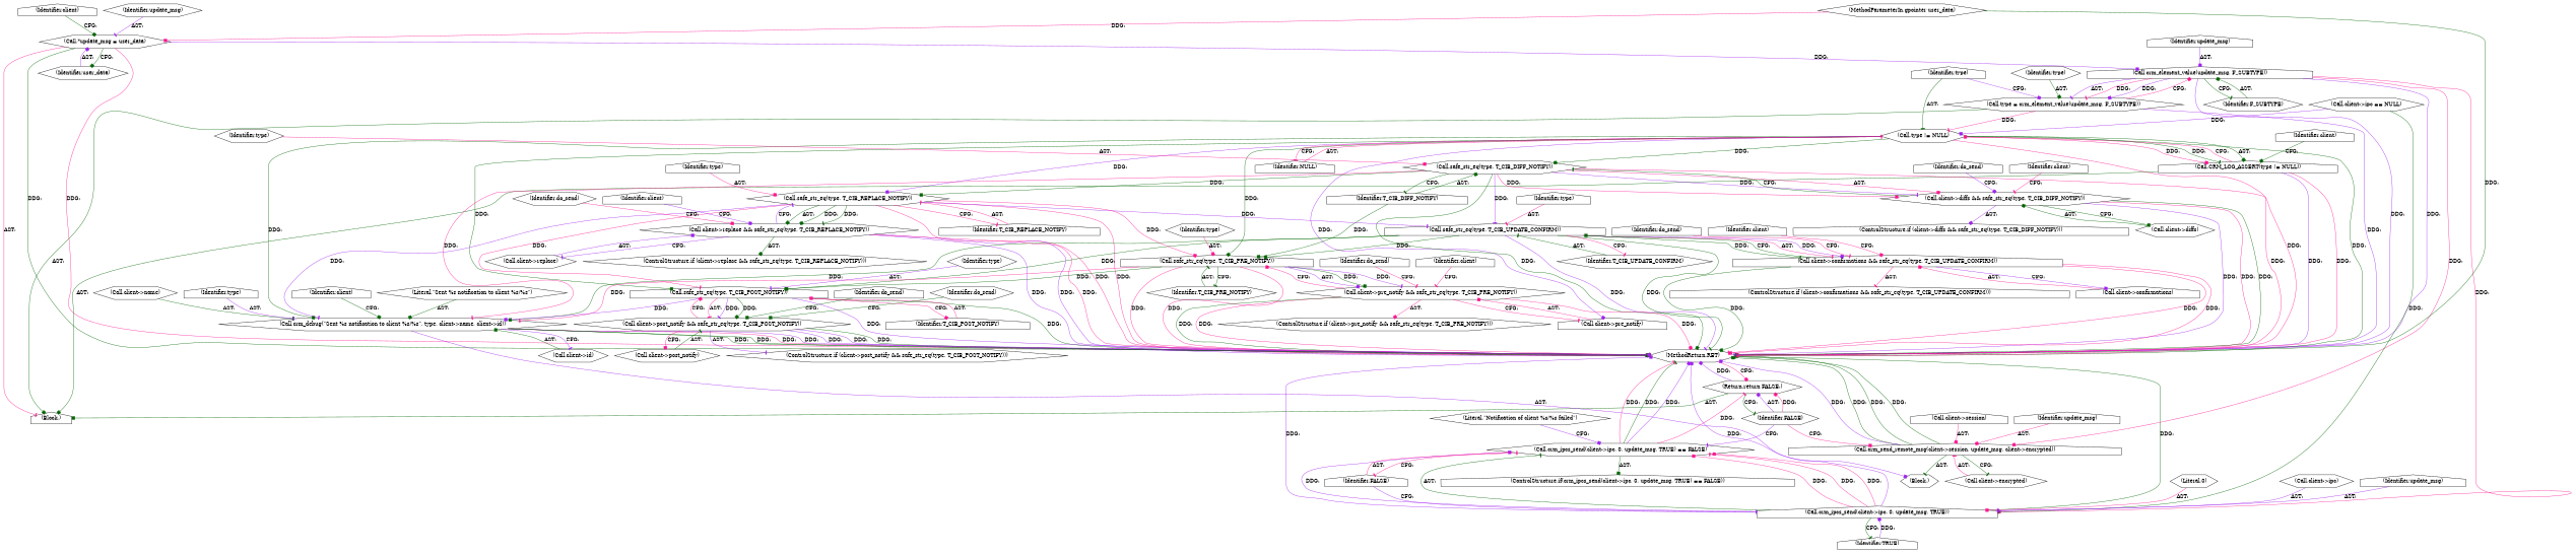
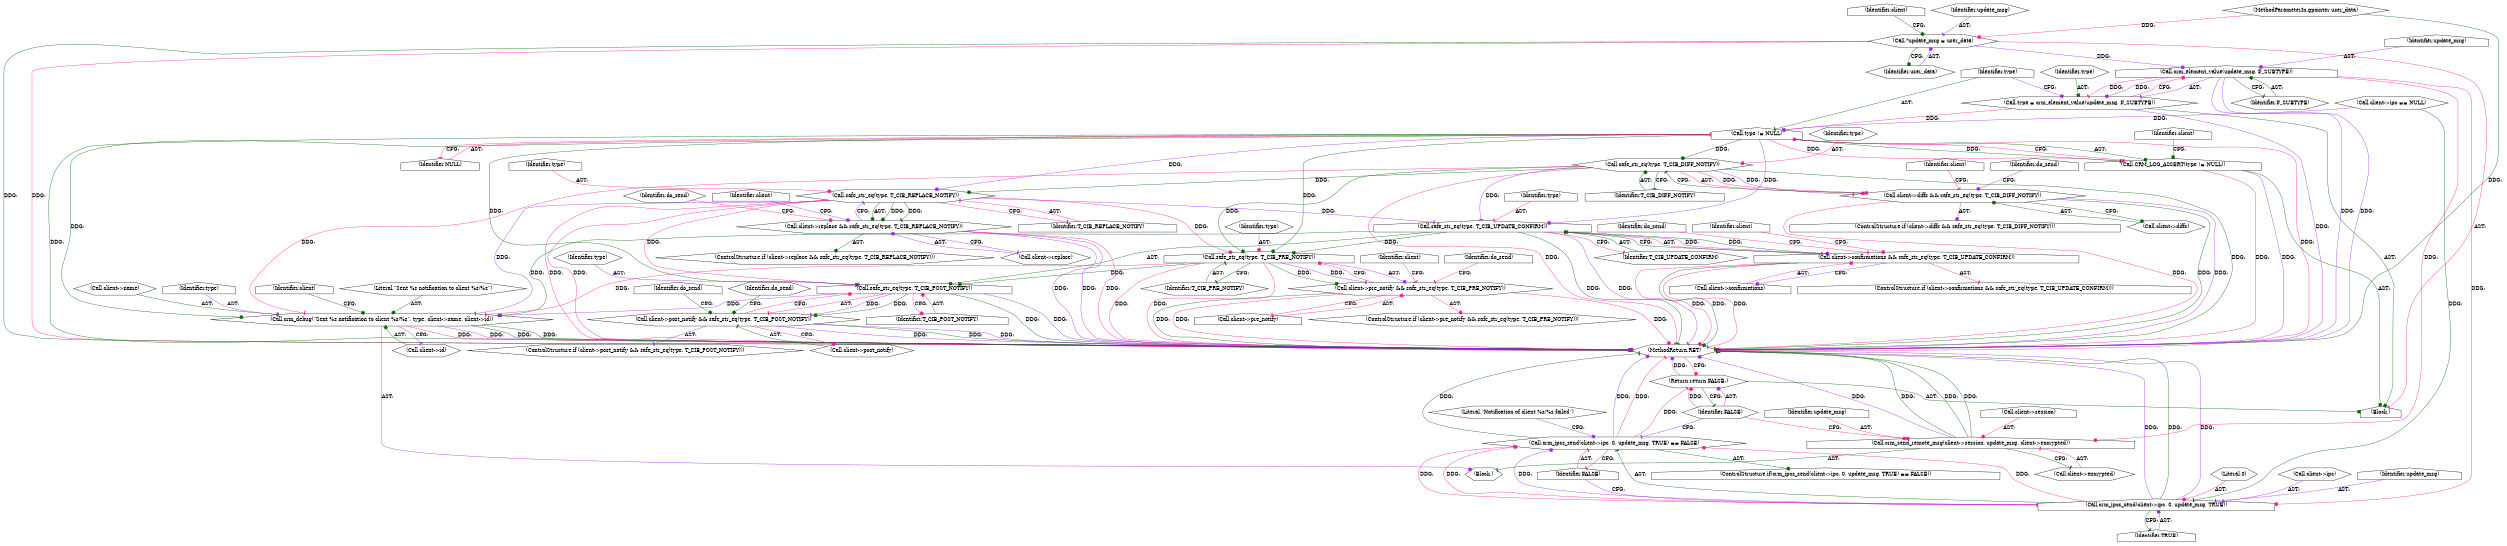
  digraph {
    node [shape=hexagon]
    edge [arrowhead=box color=deeppink]
    n1 [label="(Call,*update_msg = user_data)"]
    n2 [label="(Call,crm_element_value(update_msg, F_SUBTYPE))" shape=house]
    n3 [label="(Identifier,user_data)"]
    n4 [label="(MethodReturn,RET)"]
    n5 [label="(Block,)" shape=house]
    n6 [label="(Call,type = crm_element_value(update_msg, F_SUBTYPE))"]
    n7 [label="(Call,crm_ipcs_send(client->ipc, 0, update_msg, TRUE))" shape=house]
    n8 [label="(Call,crm_send_remote_msg(client->session, update_msg, client->encrypted))" shape=house]
    n9 [label="(Identifier,F_SUBTYPE)"]
    n10 [label="(Return,return FALSE;)"]
    n11 [label="(MethodParameterIn,gpointer user_data)"]
-   n12 [label="(Call,type != NULL)"]
+   n12 [label="(Call,type != NULL)" shape=house]
    n13 [label="(Call,crm_ipcs_send(client->ipc, 0, update_msg, TRUE) == FALSE)"]
    n14 [label="(Identifier,TRUE)" shape=house]
    n15 [label="(Block,)"]
    n16 [label="(Call,client->encrypted)"]
    n17 [label="(Call,CRM_LOG_ASSERT(type != NULL))" shape=house]
    n18 [label="(Call,safe_str_eq(type, T_CIB_DIFF_NOTIFY))"]
    n19 [label="(Call,safe_str_eq(type, T_CIB_REPLACE_NOTIFY))"]
    n20 [label="(Call,safe_str_eq(type, T_CIB_UPDATE_CONFIRM))" shape=house]
    n21 [label="(Call,safe_str_eq(type, T_CIB_PRE_NOTIFY))" shape=house]
    n22 [label="(Call,safe_str_eq(type, T_CIB_POST_NOTIFY))" shape=house]
    n23 [label="(Call,crm_debug(\"Sent %s notification to client %s/%s\", type, client->name, client->id))"]
    n24 [label="(Identifier,NULL)" shape=house]
    n25 [label="(Call,client->diffs && safe_str_eq(type, T_CIB_DIFF_NOTIFY))"]
    n26 [label="(Identifier,T_CIB_DIFF_NOTIFY)" shape=house]
    n27 [label="(Call,client->replace && safe_str_eq(type, T_CIB_REPLACE_NOTIFY))"]
    n28 [label="(Identifier,T_CIB_REPLACE_NOTIFY)" shape=house]
    n29 [label="(Call,client->confirmations && safe_str_eq(type, T_CIB_UPDATE_CONFIRM))" shape=house]
    n30 [label="(Identifier,T_CIB_UPDATE_CONFIRM)"]
    n31 [label="(Call,client->pre_notify && safe_str_eq(type, T_CIB_PRE_NOTIFY))"]
    n32 [label="(Identifier,T_CIB_PRE_NOTIFY)"]
    n33 [label="(Call,client->post_notify && safe_str_eq(type, T_CIB_POST_NOTIFY))"]
    n34 [label="(Identifier,T_CIB_POST_NOTIFY)" shape=house]
    n35 [label="(Call,client->id)"]
    n36 [label="(ControlStructure,if (client->diffs && safe_str_eq(type, T_CIB_DIFF_NOTIFY)))" shape=house]
    n37 [label="(Call,client->diffs)"]
    n38 [label="(Call,client->replace)"]
    n39 [label="(ControlStructure,if (client->replace && safe_str_eq(type, T_CIB_REPLACE_NOTIFY)))"]
    n40 [label="(ControlStructure,if (client->confirmations && safe_str_eq(type, T_CIB_UPDATE_CONFIRM)))" shape=house]
    n41 [label="(Call,client->confirmations)" shape=house]
    n42 [label="(ControlStructure,if (client->pre_notify && safe_str_eq(type, T_CIB_PRE_NOTIFY)))"]
    n43 [label="(Call,client->pre_notify)" shape=house]
    n44 [label="(ControlStructure,if (client->post_notify && safe_str_eq(type, T_CIB_POST_NOTIFY)))"]
    n45 [label="(Call,client->post_notify)"]
    n46 [label="(ControlStructure,if(crm_ipcs_send(client->ipc, 0, update_msg, TRUE) == FALSE))" shape=house]
    n47 [label="(Identifier,FALSE)" shape=house]
    n48 [label="(Identifier,FALSE)"]
    n49 [label="(Identifier,client)" shape=house]
    n50 [label="(Identifier,do_send)" shape=house]
    n51 [label="(Identifier,type)"]
    n52 [label="(Identifier,type)" shape=house]
    n53 [label="(Literal,0)"]
    n54 [label="(Call,client->session)" shape=house]
    n55 [label="(Call,client->ipc == NULL)"]
    n56 [label="(Identifier,do_send)"]
    n57 [label="(Call,client->name)"]
    n58 [label="(Identifier,do_send)" shape=house]
    n59 [label="(Identifier,update_msg)"]
    n60 [label="(Identifier,client)" shape=house]
    n61 [label="(Identifier,type)" shape=house]
    n62 [label="(Call,client->ipc)"]
    n63 [label="(Identifier,client)" shape=house]
    n64 [label="(Identifier,type)"]
    n65 [label="(Identifier,do_send)" shape=house]
    n66 [label="(Identifier,type)" shape=house]
    n67 [label="(Identifier,client)" shape=house]
    n68 [label="(Identifier,type)"]
    n69 [label="(Identifier,type)" shape=house]
    n70 [label="(Identifier,client)" shape=house]
    n71 [label="(Identifier,type)"]
    n72 [label="(Identifier,update_msg)" shape=house]
    n73 [label="(Literal,\"Notification of client %s/%s failed\")"]
    n74 [label="(Identifier,do_send)"]
    n75 [label="(Identifier,update_msg)" shape=house]
    n76 [label="(Identifier,do_send)" shape=house]
    n77 [label="(Identifier,client)" shape=house]
    n78 [label="(Literal,\"Sent %s notification to client %s/%s\")"]
    n79 [label="(Identifier,update_msg)" shape=house]
    n80 [label="(Identifier,client)" shape=house]
    n1 -> n2 [color=purple label="DDG: "]
    n1 -> n3 [color=darkgreen label="CFG: "]
    n1 -> n4 [arrowhead=tee label="DDG: "]
    n1 -> n4 [color=darkgreen label="DDG: "]
    n1 -> n5 [arrowhead=tee label="AST: "]
    n2 -> n4 [color=purple label="DDG: "]
    n2 -> n4 [arrowhead=tee color=purple label="DDG: "]
    n2 -> n6 [arrowhead=tee color=purple label="AST: "]
    n2 -> n6 [arrowhead=tee label="DDG: "]
    n2 -> n6 [color=purple label="DDG: "]
    n2 -> n7 [label="DDG: "]
    n2 -> n8 [label="DDG: "]
    n2 -> n9 [arrowhead=tee color=darkgreen label="CFG: "]
    n3 -> n1 [color=purple label="AST: "]
    n4 -> n10 [label="CFG: "]
    n6 -> n2 [label="CFG: "]
    n6 -> n4 [arrowhead=tee color=purple label="DDG: "]
    n6 -> n5 [color=darkgreen label="AST: "]
    n6 -> n12 [arrowhead=tee label="DDG: "]
    n7 -> n4 [color=purple label="DDG: "]
    n7 -> n4 [arrowhead=tee color=darkgreen label="DDG: "]
    n7 -> n4 [color=purple label="DDG: "]
    n7 -> n13 [arrowhead=tee color=darkgreen label="AST: "]
    n7 -> n13 [label="DDG: "]
    n7 -> n13 [arrowhead=tee label="DDG: "]
    n7 -> n13 [label="DDG: "]
    n7 -> n13 [color=purple label="DDG: "]
    n7 -> n14 [arrowhead=tee color=darkgreen label="CFG: "]
    n8 -> n4 [color=darkgreen label="DDG: "]
    n8 -> n4 [arrowhead=tee color=darkgreen label="DDG: "]
    n8 -> n4 [arrowhead=tee color=darkgreen label="DDG: "]
    n8 -> n4 [color=purple label="DDG: "]
    n8 -> n15 [arrowhead=tee color=darkgreen label="AST: "]
    n8 -> n16 [arrowhead=tee color=darkgreen label="CFG: "]
    n9 -> n2 [color=darkgreen label="AST: "]
    n10 -> n4 [color=purple label="DDG: "]
    n10 -> n5 [color=darkgreen label="AST: "]
    n10 -> n48 [arrowhead=tee color=darkgreen label="CFG: "]
    n11 -> n1 [label="DDG: "]
    n11 -> n4 [arrowhead=tee color=darkgreen label="DDG: "]
    n12 -> n4 [arrowhead=tee label="DDG: "]
    n12 -> n4 [arrowhead=tee color=darkgreen label="DDG: "]
    n12 -> n17 [color=darkgreen label="AST: "]
    n12 -> n17 [label="DDG: "]
    n12 -> n17 [arrowhead=tee color=darkgreen label="DDG: "]
    n12 -> n18 [color=darkgreen label="DDG: "]
    n12 -> n19 [color=purple label="DDG: "]
-   n12 -> n43 [color=purple label="DDG: "]
+   n12 -> n20 [color=purple label="DDG: "]
    n12 -> n21 [color=darkgreen label="DDG: "]
    n12 -> n22 [color=darkgreen label="DDG: "]
    n12 -> n23 [color=darkgreen label="DDG: "]
    n12 -> n24 [arrowhead=tee label="CFG: "]
    n13 -> n4 [arrowhead=tee color=darkgreen label="DDG: "]
    n13 -> n4 [color=purple label="DDG: "]
    n13 -> n4 [arrowhead=tee label="DDG: "]
    n13 -> n10 [arrowhead=tee label="DDG: "]
    n13 -> n46 [color=darkgreen label="AST: "]
    n13 -> n47 [arrowhead=tee label="CFG: "]
-   n14 -> n7 [color=purple label="DDG: "]
+   n14 -> n7 [color=purple label="AST: "]
    n16 -> n8 [arrowhead=tee label="AST: "]
    n17 -> n4 [arrowhead=tee color=purple label="DDG: "]
    n17 -> n4 [label="DDG: "]
    n17 -> n5 [color=darkgreen label="AST: "]
    n17 -> n12 [label="CFG: "]
    n18 -> n4 [color=darkgreen label="DDG: "]
    n18 -> n4 [arrowhead=tee label="DDG: "]
    n18 -> n19 [color=darkgreen label="DDG: "]
    n18 -> n20 [arrowhead=tee color=purple label="DDG: "]
-   n26 -> n21 [color=darkgreen label="DDG: "]
+   n18 -> n21 [color=darkgreen label="DDG: "]
    n18 -> n23 [arrowhead=tee label="DDG: "]
    n18 -> n25 [label="AST: "]
    n18 -> n25 [label="DDG: "]
    n18 -> n25 [arrowhead=tee color=purple label="DDG: "]
    n18 -> n26 [arrowhead=tee color=darkgreen label="CFG: "]
    n19 -> n4 [label="DDG: "]
    n19 -> n4 [label="DDG: "]
    n19 -> n20 [arrowhead=tee color=purple label="DDG: "]
    n19 -> n21 [label="DDG: "]
    n19 -> n22 [arrowhead=tee label="DDG: "]
    n19 -> n23 [arrowhead=tee color=purple label="DDG: "]
    n19 -> n27 [color=darkgreen label="AST: "]
    n19 -> n27 [color=darkgreen label="DDG: "]
    n19 -> n27 [arrowhead=tee color=darkgreen label="DDG: "]
    n19 -> n28 [arrowhead=tee label="CFG: "]
    n20 -> n4 [arrowhead=tee color=purple label="DDG: "]
    n20 -> n4 [arrowhead=tee color=darkgreen label="DDG: "]
    n20 -> n21 [color=darkgreen label="DDG: "]
-   n20 -> n22 [color=darkgreen label="DDG: "]
+   n20 -> n22 [color=darkgreen label="AST: "]
    n20 -> n23 [color=darkgreen label="DDG: "]
    n20 -> n29 [arrowhead=tee label="AST: "]
    n20 -> n29 [color=purple label="DDG: "]
    n20 -> n29 [arrowhead=tee color=darkgreen label="DDG: "]
    n20 -> n30 [arrowhead=tee label="CFG: "]
    n21 -> n4 [label="DDG: "]
    n21 -> n4 [label="DDG: "]
    n21 -> n22 [color=darkgreen label="DDG: "]
    n21 -> n23 [arrowhead=tee label="DDG: "]
    n21 -> n31 [color=purple label="AST: "]
    n21 -> n31 [color=darkgreen label="DDG: "]
    n21 -> n31 [arrowhead=tee color=purple label="DDG: "]
    n21 -> n32 [arrowhead=tee color=darkgreen label="CFG: "]
    n22 -> n4 [color=darkgreen label="DDG: "]
    n22 -> n4 [color=purple label="DDG: "]
    n22 -> n23 [color=purple label="DDG: "]
    n22 -> n33 [arrowhead=tee label="AST: "]
    n22 -> n33 [arrowhead=tee color=purple label="DDG: "]
    n22 -> n33 [color=darkgreen label="DDG: "]
    n22 -> n34 [label="CFG: "]
    n23 -> n4 [arrowhead=tee label="DDG: "]
    n23 -> n4 [color=purple label="DDG: "]
    n23 -> n4 [arrowhead=tee color=darkgreen label="DDG: "]
    n23 -> n4 [color=darkgreen label="DDG: "]
    n23 -> n15 [color=purple label="AST: "]
    n23 -> n35 [arrowhead=tee color=purple label="CFG: "]
    n24 -> n12 [arrowhead=tee label="AST: "]
    n25 -> n4 [arrowhead=tee label="DDG: "]
    n25 -> n4 [arrowhead=tee color=darkgreen label="DDG: "]
    n25 -> n4 [arrowhead=tee color=purple label="DDG: "]
    n25 -> n18 [arrowhead=tee color=darkgreen label="CFG: "]
    n25 -> n36 [color=purple label="AST: "]
    n25 -> n37 [color=darkgreen label="CFG: "]
    n26 -> n18 [color=darkgreen label="AST: "]
    n27 -> n4 [color=purple label="DDG: "]
    n27 -> n4 [arrowhead=tee color=purple label="DDG: "]
    n27 -> n4 [label="DDG: "]
    n27 -> n19 [arrowhead=tee color=purple label="CFG: "]
    n27 -> n38 [arrowhead=tee color=purple label="CFG: "]
    n27 -> n39 [color=darkgreen label="AST: "]
    n28 -> n19 [arrowhead=tee label="AST: "]
    n29 -> n4 [arrowhead=tee label="DDG: "]
    n29 -> n4 [label="DDG: "]
    n29 -> n4 [color=darkgreen label="DDG: "]
    n29 -> n20 [color=darkgreen label="CFG: "]
    n29 -> n40 [arrowhead=tee label="AST: "]
    n29 -> n41 [color=purple label="CFG: "]
    n30 -> n20 [arrowhead=tee color=darkgreen label="AST: "]
    n31 -> n4 [label="DDG: "]
    n31 -> n4 [label="DDG: "]
    n31 -> n4 [color=darkgreen label="DDG: "]
    n31 -> n21 [label="CFG: "]
    n31 -> n42 [label="AST: "]
    n31 -> n43 [arrowhead=tee label="CFG: "]
    n32 -> n21 [arrowhead=tee color=darkgreen label="AST: "]
    n33 -> n4 [arrowhead=tee color=purple label="DDG: "]
    n33 -> n4 [color=darkgreen label="DDG: "]
    n33 -> n4 [color=purple label="DDG: "]
    n33 -> n22 [label="CFG: "]
    n33 -> n44 [arrowhead=tee color=purple label="AST: "]
    n33 -> n45 [label="CFG: "]
    n34 -> n22 [label="AST: "]
    n35 -> n23 [color=darkgreen label="AST: "]
    n37 -> n25 [color=darkgreen label="AST: "]
    n38 -> n27 [color=purple label="AST: "]
    n41 -> n29 [label="AST: "]
    n43 -> n31 [label="AST: "]
    n45 -> n33 [arrowhead=tee color=darkgreen label="AST: "]
    n47 -> n7 [arrowhead=tee color=purple label="CFG: "]
    n47 -> n13 [arrowhead=tee label="AST: "]
    n48 -> n8 [label="CFG: "]
    n48 -> n10 [color=purple label="AST: "]
    n48 -> n10 [label="DDG: "]
    n48 -> n13 [arrowhead=tee color=purple label="CFG: "]
    n49 -> n1 [color=darkgreen label="CFG: "]
    n50 -> n25 [color=purple label="CFG: "]
    n51 -> n18 [label="AST: "]
    n52 -> n19 [label="AST: "]
    n53 -> n7 [label="AST: "]
    n54 -> n8 [label="AST: "]
    n55 -> n7 [arrowhead=tee color=darkgreen label="DDG: "]
    n55 -> n12 [color=purple label="DDG: "]
    n56 -> n27 [label="CFG: "]
    n57 -> n23 [arrowhead=tee color=darkgreen label="AST: "]
    n58 -> n29 [arrowhead=tee label="CFG: "]
    n59 -> n1 [arrowhead=tee color=purple label="AST: "]
    n60 -> n25 [arrowhead=tee label="CFG: "]
    n61 -> n6 [color=purple label="CFG: "]
    n61 -> n12 [arrowhead=tee color=darkgreen label="AST: "]
    n62 -> n7 [arrowhead=tee color=purple label="AST: "]
    n63 -> n27 [color=purple label="CFG: "]
    n64 -> n21 [label="AST: "]
    n65 -> n31 [arrowhead=tee label="CFG: "]
    n66 -> n23 [arrowhead=tee color=purple label="AST: "]
    n67 -> n23 [color=darkgreen label="CFG: "]
    n68 -> n6 [color=darkgreen label="AST: "]
    n69 -> n20 [arrowhead=tee label="AST: "]
    n70 -> n29 [label="CFG: "]
    n71 -> n22 [arrowhead=tee color=purple label="AST: "]
    n72 -> n7 [arrowhead=tee color=purple label="AST: "]
    n73 -> n13 [color=purple label="CFG: "]
    n74 -> n33 [color=darkgreen label="CFG: "]
    n75 -> n2 [color=purple label="AST: "]
    n76 -> n33 [color=darkgreen label="CFG: "]
    n77 -> n31 [arrowhead=tee label="CFG: "]
    n78 -> n23 [color=darkgreen label="AST: "]
    n79 -> n8 [label="AST: "]
    n80 -> n17 [color=darkgreen label="CFG: "]
  }
